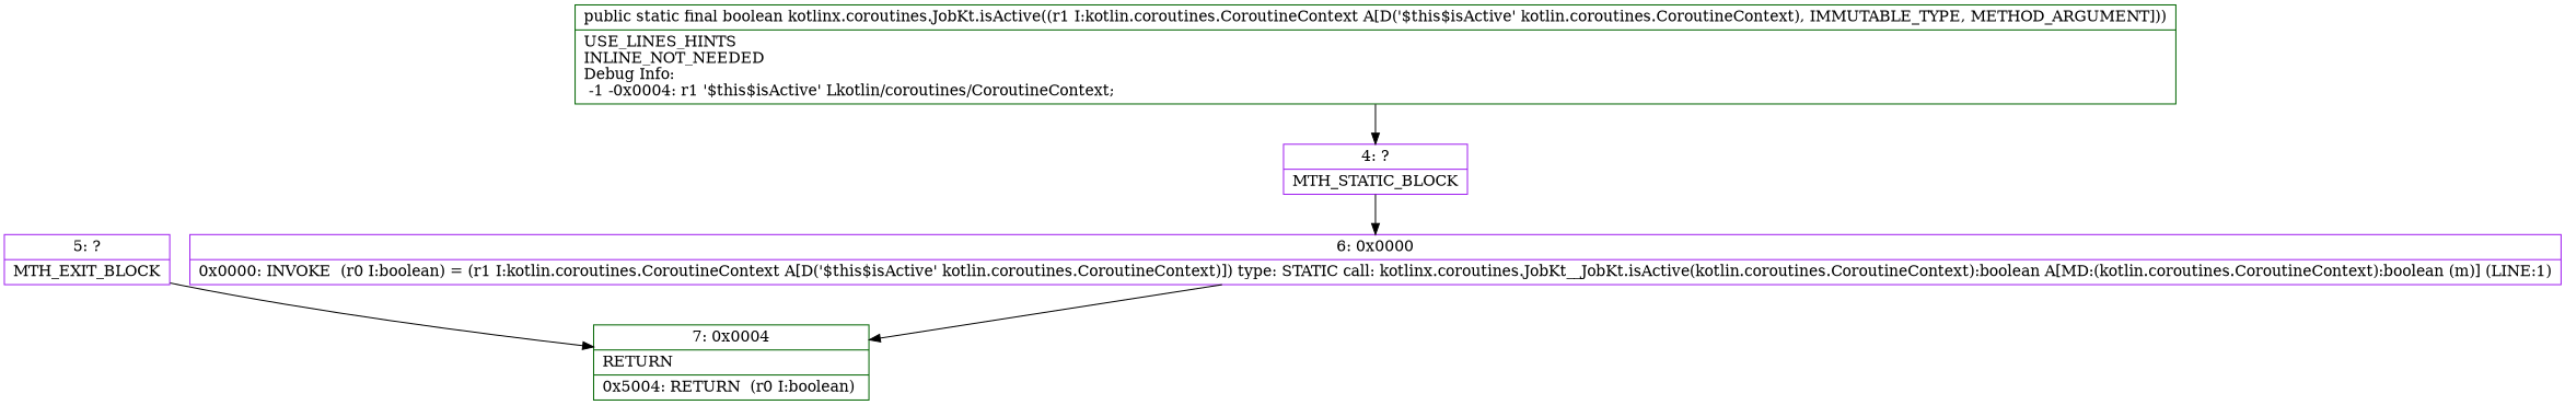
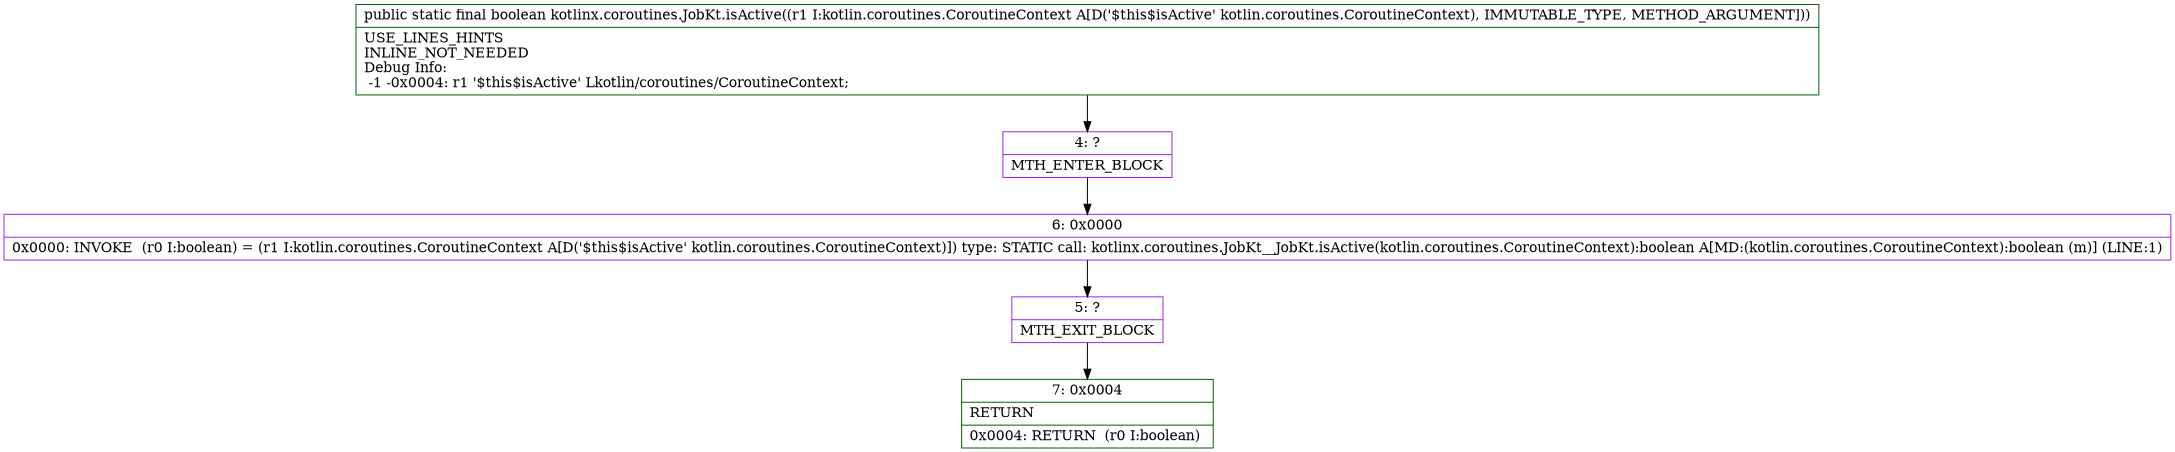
  digraph {
    node [color=purple shape=record]
-   n1 [label="{4\:\ ?|MTH_STATIC_BLOCK\l}"]
+   n1 [label="{4\:\ ?|MTH_ENTER_BLOCK\l}"]
    n2 [label="{6\:\ 0x0000|0x0000: INVOKE  (r0 I:boolean) = (r1 I:kotlin.coroutines.CoroutineContext A[D('$this$isActive' kotlin.coroutines.CoroutineContext)]) type: STATIC call: kotlinx.coroutines.JobKt__JobKt.isActive(kotlin.coroutines.CoroutineContext):boolean A[MD:(kotlin.coroutines.CoroutineContext):boolean (m)] (LINE:1)\l}"]
-   n3 [color=darkgreen label="{7\:\ 0x0004|RETURN\l|0x5004: RETURN  (r0 I:boolean) \l}"]
+   n3 [color=darkgreen label="{7\:\ 0x0004|RETURN\l|0x0004: RETURN  (r0 I:boolean) \l}"]
    n4 [label="{5\:\ ?|MTH_EXIT_BLOCK\l}"]
    n5 [color=darkgreen label="{public static final boolean kotlinx.coroutines.JobKt.isActive((r1 I:kotlin.coroutines.CoroutineContext A[D('$this$isActive' kotlin.coroutines.CoroutineContext), IMMUTABLE_TYPE, METHOD_ARGUMENT]))  | USE_LINES_HINTS\lINLINE_NOT_NEEDED\lDebug Info:\l  \-1 \-0x0004: r1 '$this$isActive' Lkotlin\/coroutines\/CoroutineContext;\l}"]
    n1 -> n2
-   n2 -> n3
+   n2 -> n4
    n4 -> n3
    n5 -> n1
  }
